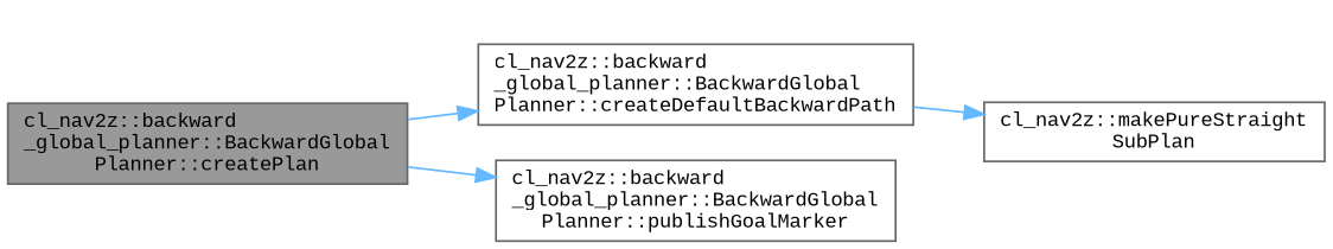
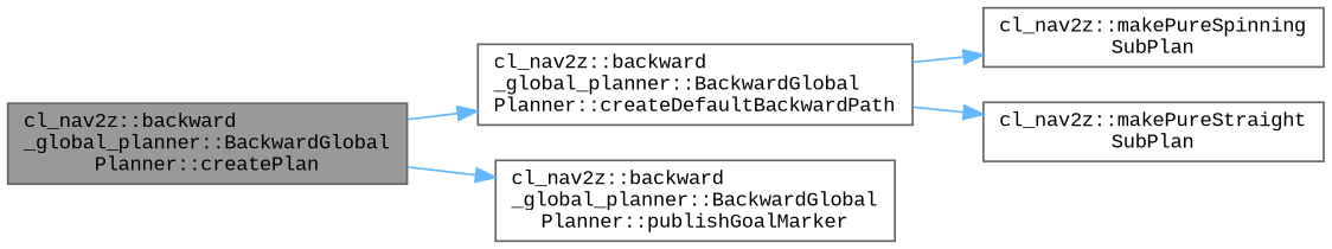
  digraph {
    rankdir=LR
    fontname="Liberation Mono"
    node [color=grey40 fillcolor=white fontname="Liberation Mono" fontsize=10 shape=box style=filled]
    edge [color=steelblue1 fontname="Liberation Mono" fontsize=10 labelfontname=Helvetica labelfontsize=10 style=solid]
    n1 [color=gray40 fillcolor=grey60 fontcolor=black height=0.2 label="cl_nav2z::backward\l_global_planner::BackwardGlobal\lPlanner::createPlan" width=0.4]
    n2 [height=0.2 label="cl_nav2z::backward\l_global_planner::BackwardGlobal\lPlanner::createDefaultBackwardPath" width=0.4]
    n3 [height=0.2 label="cl_nav2z::backward\l_global_planner::BackwardGlobal\lPlanner::publishGoalMarker" width=0.4]
+   n4 [height=0.2 label="cl_nav2z::makePureSpinning\lSubPlan" width=0.4]
    n5 [height=0.2 label="cl_nav2z::makePureStraight\lSubPlan" width=0.4]
    n1 -> n2
    n1 -> n3
+   n2 -> n4
    n2 -> n5
  }
